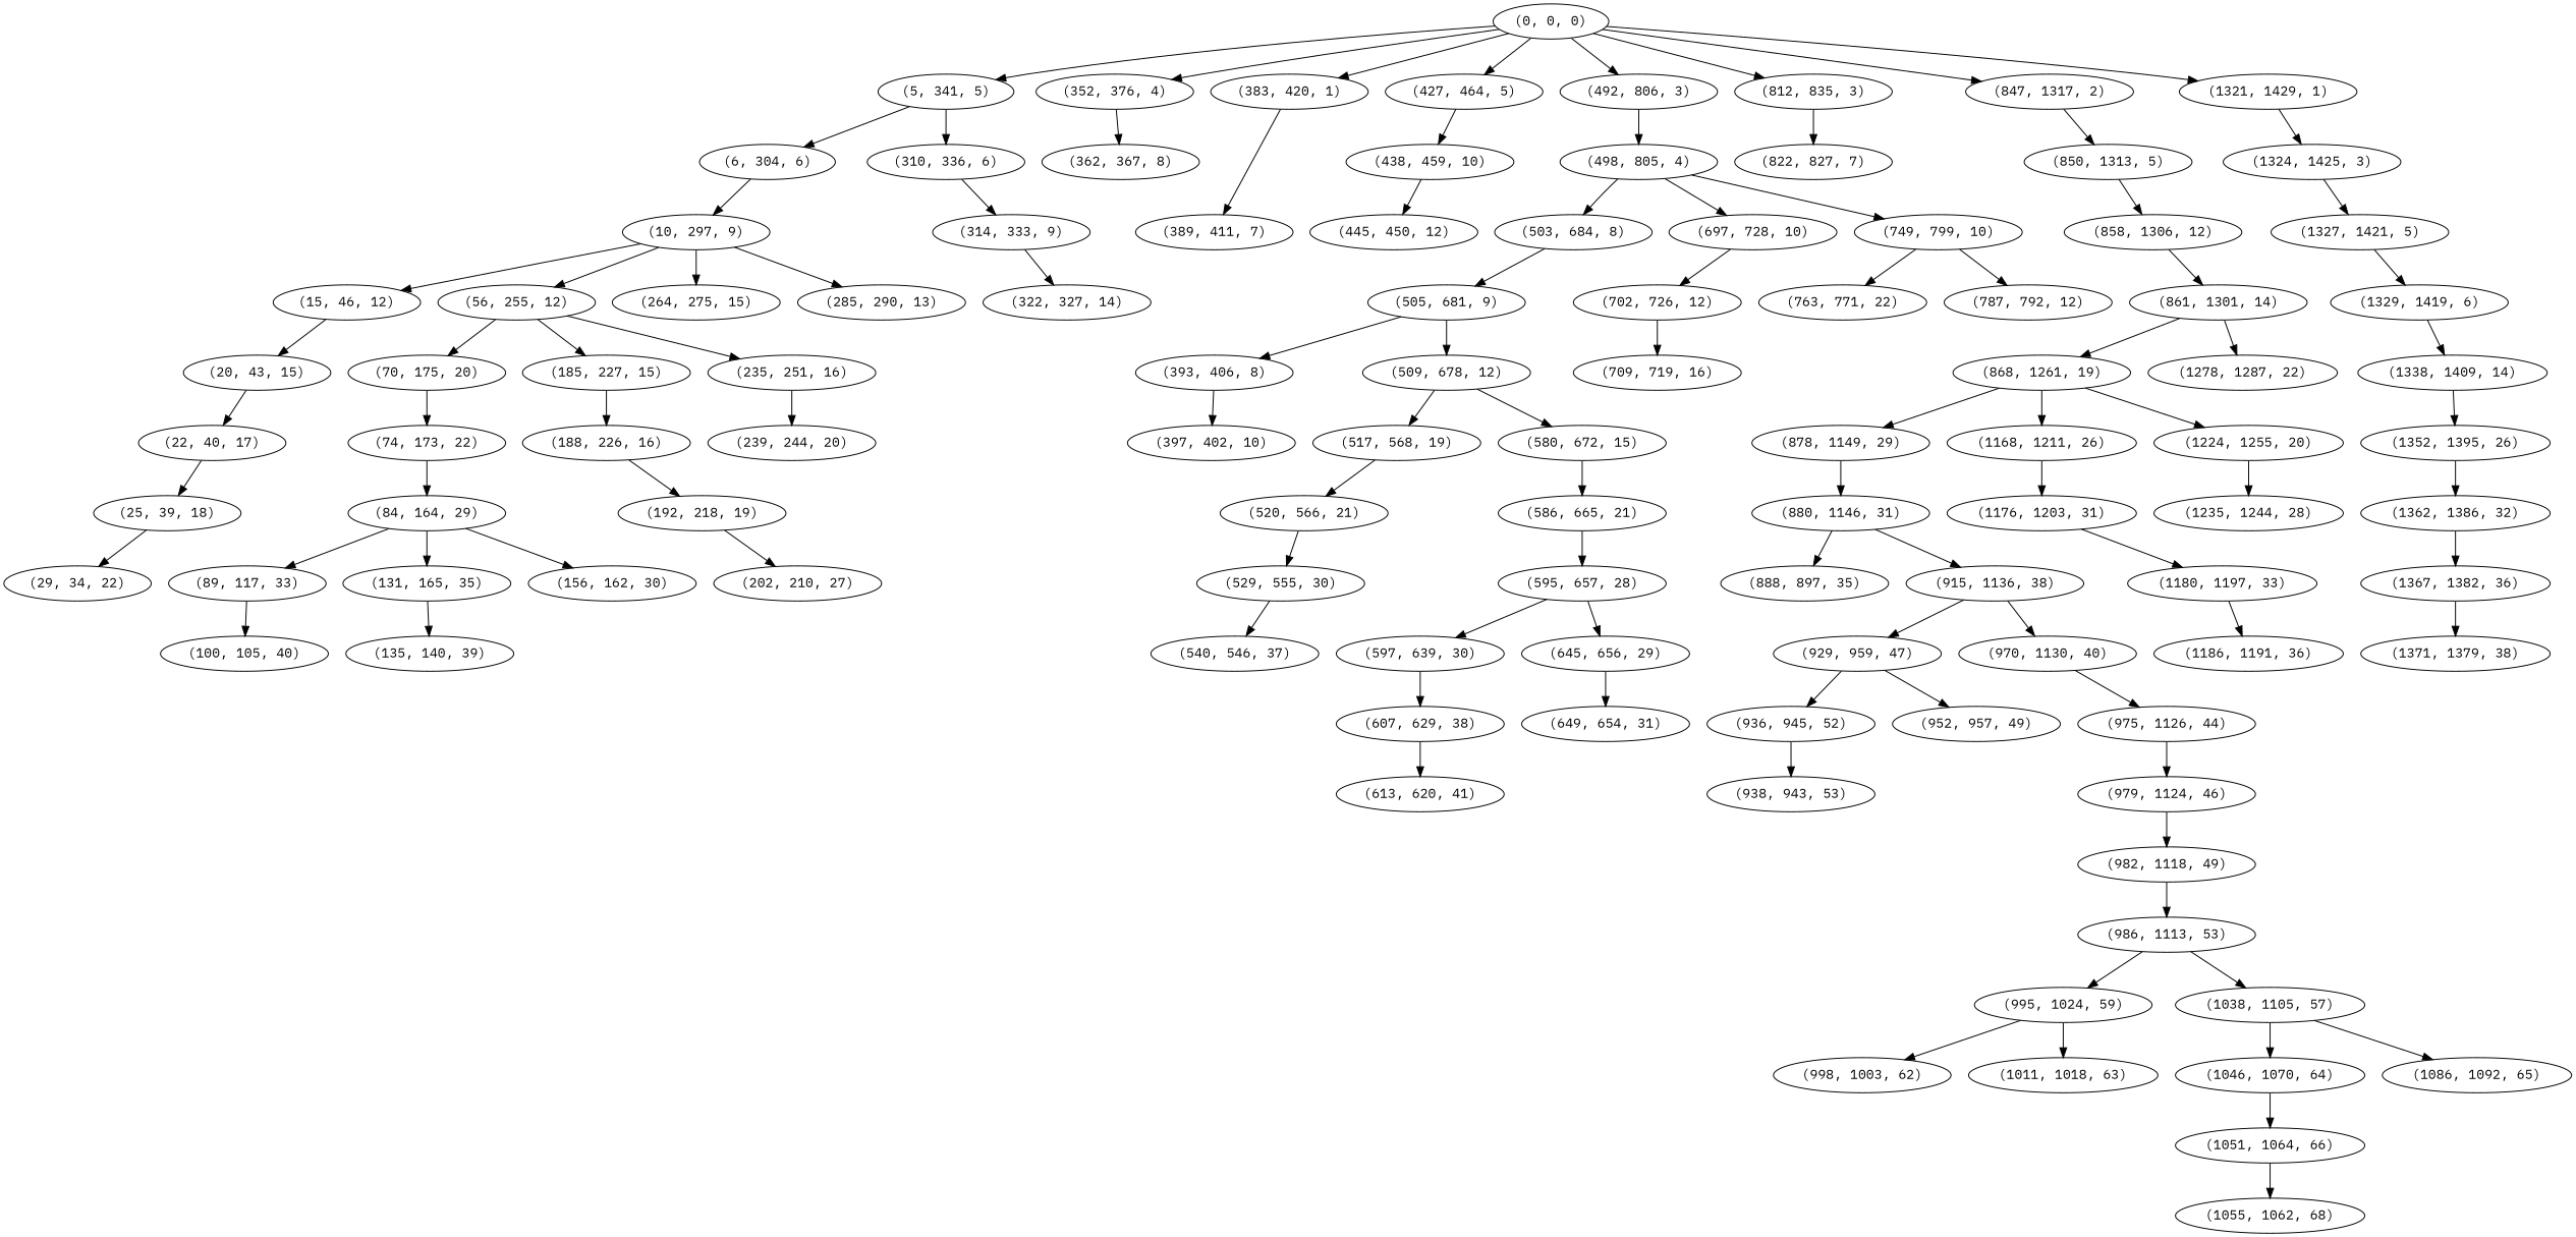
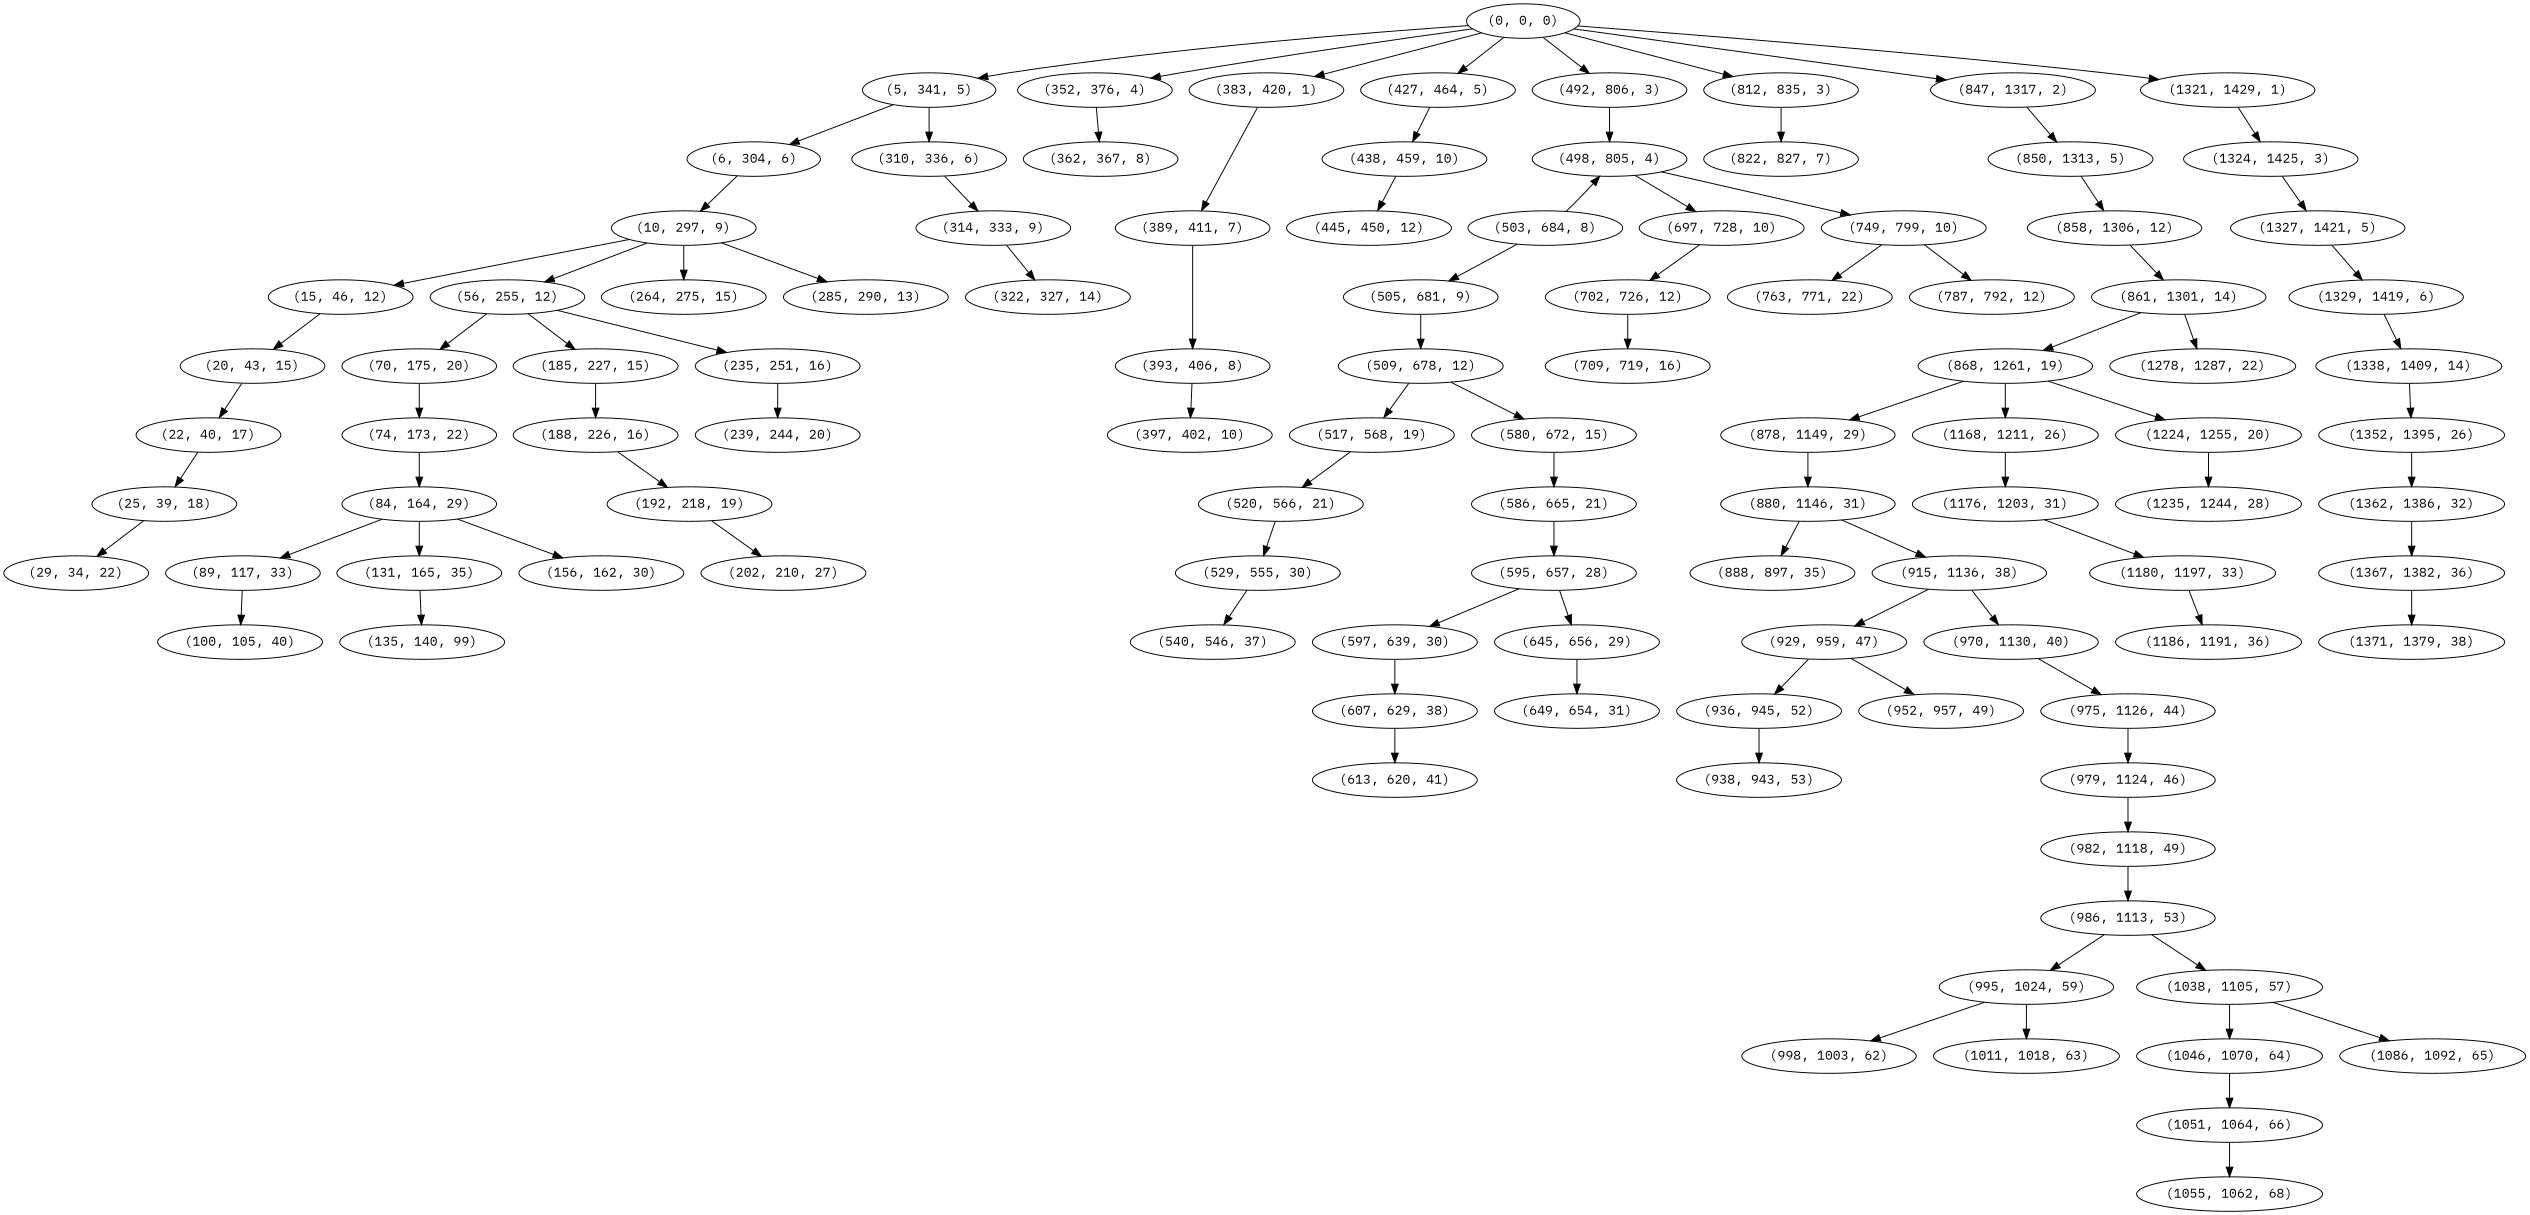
  digraph {
    fontname="IBM Plex Mono"
    node [fontname="IBM Plex Mono"]
    edge [fontname="IBM Plex Mono"]
    "(0, 0, 0)"
    "(5, 341, 5)"
    "(352, 376, 4)"
    "(383, 420, 1)"
    "(427, 464, 5)"
    "(492, 806, 3)"
    "(812, 835, 3)"
    "(847, 1317, 2)"
    "(1321, 1429, 1)"
    "(6, 304, 6)"
    "(310, 336, 6)"
    "(362, 367, 8)"
    "(389, 411, 7)"
    "(438, 459, 10)"
    "(498, 805, 4)"
    "(822, 827, 7)"
    "(850, 1313, 5)"
    "(1324, 1425, 3)"
    "(10, 297, 9)"
    "(314, 333, 9)"
    "(15, 46, 12)"
    "(56, 255, 12)"
    "(264, 275, 15)"
    "(285, 290, 13)"
    "(20, 43, 15)"
    "(70, 175, 20)"
    "(185, 227, 15)"
    "(235, 251, 16)"
    "(22, 40, 17)"
    "(25, 39, 18)"
    "(29, 34, 22)"
    "(74, 173, 22)"
    "(188, 226, 16)"
    "(239, 244, 20)"
    "(84, 164, 29)"
    "(89, 117, 33)"
    n37 [label="(131, 165, 35)"]
    "(156, 162, 30)"
    "(100, 105, 40)"
-   "(135, 140, 39)"
+   "(135, 140, 39)" [label="(135, 140, 99)"]
    "(192, 218, 19)"
    "(202, 210, 27)"
    "(322, 327, 14)"
    "(393, 406, 8)"
    "(397, 402, 10)"
    "(445, 450, 12)"
    "(503, 684, 8)"
    "(697, 728, 10)"
    "(749, 799, 10)"
    "(505, 681, 9)"
    "(702, 726, 12)"
    "(763, 771, 22)"
    "(787, 792, 12)"
    "(509, 678, 12)"
    "(517, 568, 19)"
    "(580, 672, 15)"
    "(520, 566, 21)"
    "(586, 665, 21)"
    "(529, 555, 30)"
    "(540, 546, 37)"
    "(595, 657, 28)"
    "(597, 639, 30)"
    "(645, 656, 29)"
    "(607, 629, 38)"
    "(649, 654, 31)"
    "(613, 620, 41)"
    "(709, 719, 16)"
    "(858, 1306, 12)"
    "(861, 1301, 14)"
    "(868, 1261, 19)"
    "(1278, 1287, 22)"
    "(878, 1149, 29)"
    "(1168, 1211, 26)"
    "(1224, 1255, 20)"
    "(880, 1146, 31)"
    "(1176, 1203, 31)"
    "(1235, 1244, 28)"
    "(888, 897, 35)"
    "(915, 1136, 38)"
    "(929, 959, 47)"
    "(970, 1130, 40)"
    "(936, 945, 52)"
    "(952, 957, 49)"
    "(975, 1126, 44)"
    "(938, 943, 53)"
    "(979, 1124, 46)"
    "(982, 1118, 49)"
    "(986, 1113, 53)"
    "(995, 1024, 59)"
    "(1038, 1105, 57)"
    "(998, 1003, 62)"
    "(1011, 1018, 63)"
    "(1046, 1070, 64)"
    "(1086, 1092, 65)"
    "(1051, 1064, 66)"
    "(1055, 1062, 68)"
    "(1180, 1197, 33)"
    "(1186, 1191, 36)"
    "(1327, 1421, 5)"
    "(1329, 1419, 6)"
    "(1338, 1409, 14)"
    "(1352, 1395, 26)"
    "(1362, 1386, 32)"
    "(1367, 1382, 36)"
    "(1371, 1379, 38)"
    "(0, 0, 0)" -> "(5, 341, 5)"
    "(0, 0, 0)" -> "(352, 376, 4)"
    "(0, 0, 0)" -> "(383, 420, 1)"
    "(0, 0, 0)" -> "(427, 464, 5)"
    "(0, 0, 0)" -> "(492, 806, 3)"
    "(0, 0, 0)" -> "(812, 835, 3)"
    "(0, 0, 0)" -> "(847, 1317, 2)"
    "(0, 0, 0)" -> "(1321, 1429, 1)"
    "(5, 341, 5)" -> "(6, 304, 6)"
    "(5, 341, 5)" -> "(310, 336, 6)"
    "(352, 376, 4)" -> "(362, 367, 8)"
    "(383, 420, 1)" -> "(389, 411, 7)"
    "(427, 464, 5)" -> "(438, 459, 10)"
    "(492, 806, 3)" -> "(498, 805, 4)"
    "(812, 835, 3)" -> "(822, 827, 7)"
    "(847, 1317, 2)" -> "(850, 1313, 5)"
    "(1321, 1429, 1)" -> "(1324, 1425, 3)"
    "(6, 304, 6)" -> "(10, 297, 9)"
    "(310, 336, 6)" -> "(314, 333, 9)"
-   "(505, 681, 9)" -> "(393, 406, 8)"
+   "(389, 411, 7)" -> "(393, 406, 8)"
    "(438, 459, 10)" -> "(445, 450, 12)"
-   "(498, 805, 4)" -> "(503, 684, 8)"
+   "(503, 684, 8)" -> "(498, 805, 4)"
    "(498, 805, 4)" -> "(697, 728, 10)"
    "(498, 805, 4)" -> "(749, 799, 10)"
    "(850, 1313, 5)" -> "(858, 1306, 12)"
    "(1324, 1425, 3)" -> "(1327, 1421, 5)"
    "(10, 297, 9)" -> "(15, 46, 12)"
    "(10, 297, 9)" -> "(56, 255, 12)"
    "(10, 297, 9)" -> "(264, 275, 15)"
    "(10, 297, 9)" -> "(285, 290, 13)"
    "(314, 333, 9)" -> "(322, 327, 14)"
    "(15, 46, 12)" -> "(20, 43, 15)"
    "(56, 255, 12)" -> "(70, 175, 20)"
    "(56, 255, 12)" -> "(185, 227, 15)"
    "(56, 255, 12)" -> "(235, 251, 16)"
    "(20, 43, 15)" -> "(22, 40, 17)"
    "(70, 175, 20)" -> "(74, 173, 22)"
    "(185, 227, 15)" -> "(188, 226, 16)"
    "(235, 251, 16)" -> "(239, 244, 20)"
    "(22, 40, 17)" -> "(25, 39, 18)"
    "(25, 39, 18)" -> "(29, 34, 22)"
    "(74, 173, 22)" -> "(84, 164, 29)"
    "(188, 226, 16)" -> "(192, 218, 19)"
    "(84, 164, 29)" -> "(89, 117, 33)"
    "(84, 164, 29)" -> n37
    "(84, 164, 29)" -> "(156, 162, 30)"
    "(89, 117, 33)" -> "(100, 105, 40)"
    n37 -> "(135, 140, 39)"
    "(192, 218, 19)" -> "(202, 210, 27)"
    "(393, 406, 8)" -> "(397, 402, 10)"
    "(503, 684, 8)" -> "(505, 681, 9)"
    "(697, 728, 10)" -> "(702, 726, 12)"
    "(749, 799, 10)" -> "(763, 771, 22)"
    "(749, 799, 10)" -> "(787, 792, 12)"
    "(505, 681, 9)" -> "(509, 678, 12)"
    "(702, 726, 12)" -> "(709, 719, 16)"
    "(509, 678, 12)" -> "(517, 568, 19)"
    "(509, 678, 12)" -> "(580, 672, 15)"
    "(517, 568, 19)" -> "(520, 566, 21)"
    "(580, 672, 15)" -> "(586, 665, 21)"
    "(520, 566, 21)" -> "(529, 555, 30)"
    "(586, 665, 21)" -> "(595, 657, 28)"
    "(529, 555, 30)" -> "(540, 546, 37)"
    "(595, 657, 28)" -> "(597, 639, 30)"
    "(595, 657, 28)" -> "(645, 656, 29)"
    "(597, 639, 30)" -> "(607, 629, 38)"
    "(645, 656, 29)" -> "(649, 654, 31)"
    "(607, 629, 38)" -> "(613, 620, 41)"
    "(858, 1306, 12)" -> "(861, 1301, 14)"
    "(861, 1301, 14)" -> "(868, 1261, 19)"
    "(861, 1301, 14)" -> "(1278, 1287, 22)"
    "(868, 1261, 19)" -> "(878, 1149, 29)"
    "(868, 1261, 19)" -> "(1168, 1211, 26)"
    "(868, 1261, 19)" -> "(1224, 1255, 20)"
    "(878, 1149, 29)" -> "(880, 1146, 31)"
    "(1168, 1211, 26)" -> "(1176, 1203, 31)"
    "(1224, 1255, 20)" -> "(1235, 1244, 28)"
    "(880, 1146, 31)" -> "(888, 897, 35)"
    "(880, 1146, 31)" -> "(915, 1136, 38)"
    "(1176, 1203, 31)" -> "(1180, 1197, 33)"
    "(915, 1136, 38)" -> "(929, 959, 47)"
    "(915, 1136, 38)" -> "(970, 1130, 40)"
    "(929, 959, 47)" -> "(936, 945, 52)"
    "(929, 959, 47)" -> "(952, 957, 49)"
    "(970, 1130, 40)" -> "(975, 1126, 44)"
    "(936, 945, 52)" -> "(938, 943, 53)"
    "(975, 1126, 44)" -> "(979, 1124, 46)"
    "(979, 1124, 46)" -> "(982, 1118, 49)"
    "(982, 1118, 49)" -> "(986, 1113, 53)"
    "(986, 1113, 53)" -> "(995, 1024, 59)"
    "(986, 1113, 53)" -> "(1038, 1105, 57)"
    "(995, 1024, 59)" -> "(998, 1003, 62)"
    "(995, 1024, 59)" -> "(1011, 1018, 63)"
    "(1038, 1105, 57)" -> "(1046, 1070, 64)"
    "(1038, 1105, 57)" -> "(1086, 1092, 65)"
    "(1046, 1070, 64)" -> "(1051, 1064, 66)"
    "(1051, 1064, 66)" -> "(1055, 1062, 68)"
    "(1180, 1197, 33)" -> "(1186, 1191, 36)"
    "(1327, 1421, 5)" -> "(1329, 1419, 6)"
    "(1329, 1419, 6)" -> "(1338, 1409, 14)"
    "(1338, 1409, 14)" -> "(1352, 1395, 26)"
    "(1352, 1395, 26)" -> "(1362, 1386, 32)"
    "(1362, 1386, 32)" -> "(1367, 1382, 36)"
    "(1367, 1382, 36)" -> "(1371, 1379, 38)"
  }
